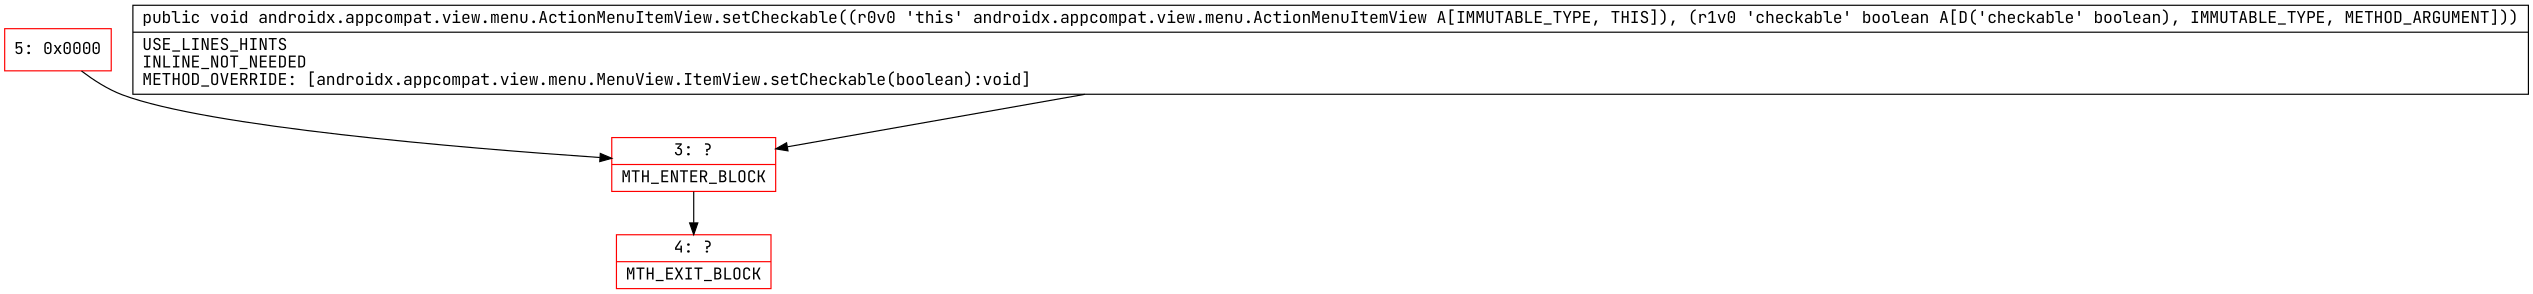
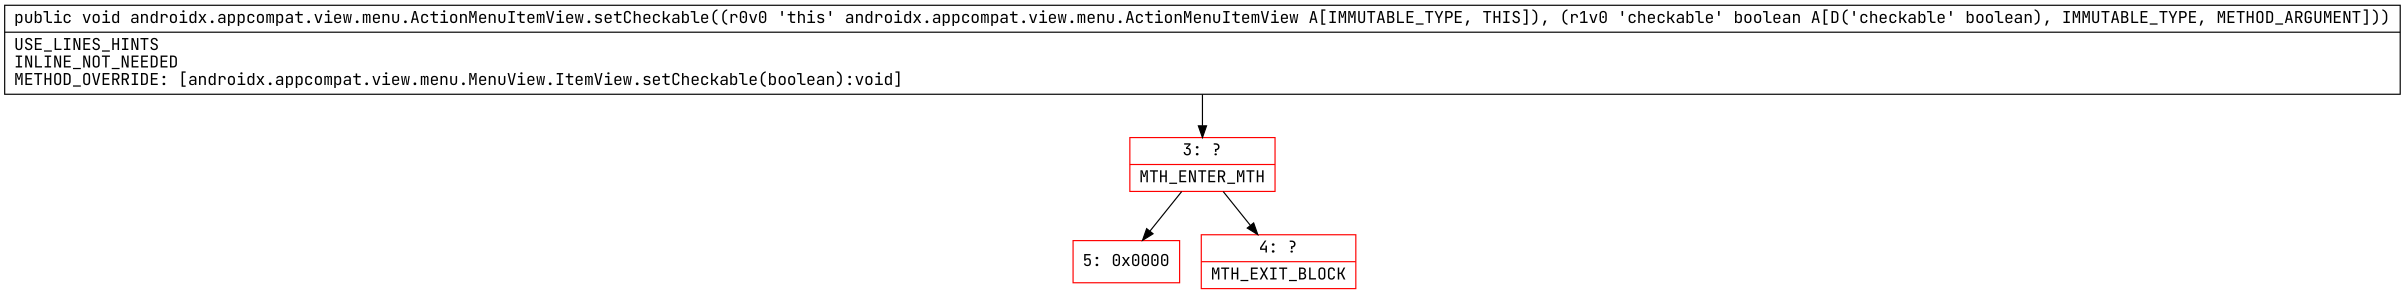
  digraph {
    fontname="JetBrains Mono"
    node [color=red fontname="JetBrains Mono" shape=record]
    edge [fontname="JetBrains Mono"]
-   n1 [label="{3\:\ ?|MTH_ENTER_BLOCK\l}"]
+   n1 [label="{3\:\ ?|MTH_ENTER_MTH\l}"]
    n2 [label="{5\:\ 0x0000}"]
    n3 [label="{4\:\ ?|MTH_EXIT_BLOCK\l}"]
    n4 [label="{public void androidx.appcompat.view.menu.ActionMenuItemView.setCheckable((r0v0 'this' androidx.appcompat.view.menu.ActionMenuItemView A[IMMUTABLE_TYPE, THIS]), (r1v0 'checkable' boolean A[D('checkable' boolean), IMMUTABLE_TYPE, METHOD_ARGUMENT]))  | USE_LINES_HINTS\lINLINE_NOT_NEEDED\lMETHOD_OVERRIDE: [androidx.appcompat.view.menu.MenuView.ItemView.setCheckable(boolean):void]\l}" color=""]
    subgraph cluster_1 {
      label="R(0)"
    }
-   n2 -> n1
+   n1 -> n2
    n1 -> n3
    n4 -> n1
  }
